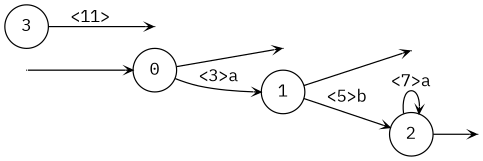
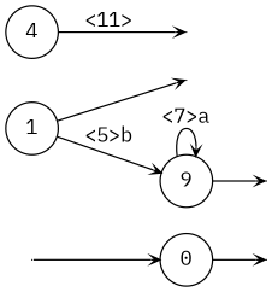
  digraph {
    fontname="IBM Plex Mono"
    rankdir=LR
    vcsn_context="lal_char(abc), z"
    node [fontname="IBM Plex Mono" shape=point]
    edge [arrowhead=vee arrowsize=.6 fontname="IBM Plex Mono"]
    I0 [width=0]
    F0 [width=0]
    F1 [width=0]
    F2 [width=0]
    F3 [width=0]
    0 [shape=circle style=rounded width=0.5]
    1 [shape=circle style=rounded width=0.5]
-   2 [shape=circle style=rounded width=0.5]
-   3 [shape=circle style=rounded width=0.5]
+   2 [shape=circle style=rounded width=0.5 label=9]
+   3 [shape=circle style=rounded width=0.5 label=4]
    subgraph sub_1 {
      I0
      F0
      F1
      F2
      F3
    }
    subgraph sub_2 {
      0
      1
      2
      3
    }
    I0 -> 0
    0 -> F0
-   0 -> 1 [label="<3>a"]
    1 -> F1
    1 -> 2 [label="<5>b"]
    2 -> F2
    2 -> 2 [label="<7>a"]
    3 -> F3 [label="<11>"]
  }
